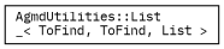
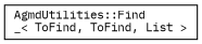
  digraph {
    rankdir=TB
    fontname="IBM Plex Mono"
-   n1 [color=black fillcolor=white fontname="IBM Plex Mono" fontsize=10 height=0.2 label="AgmdUtilities::List\l_\< ToFind, ToFind, List \>" shape=record style=filled width=0.4]
+   n1 [color=black fillcolor=white fontname="IBM Plex Mono" fontsize=10 height=0.2 label="AgmdUtilities::Find\l_\< ToFind, ToFind, List \>" shape=record style=filled width=0.4]
  }
